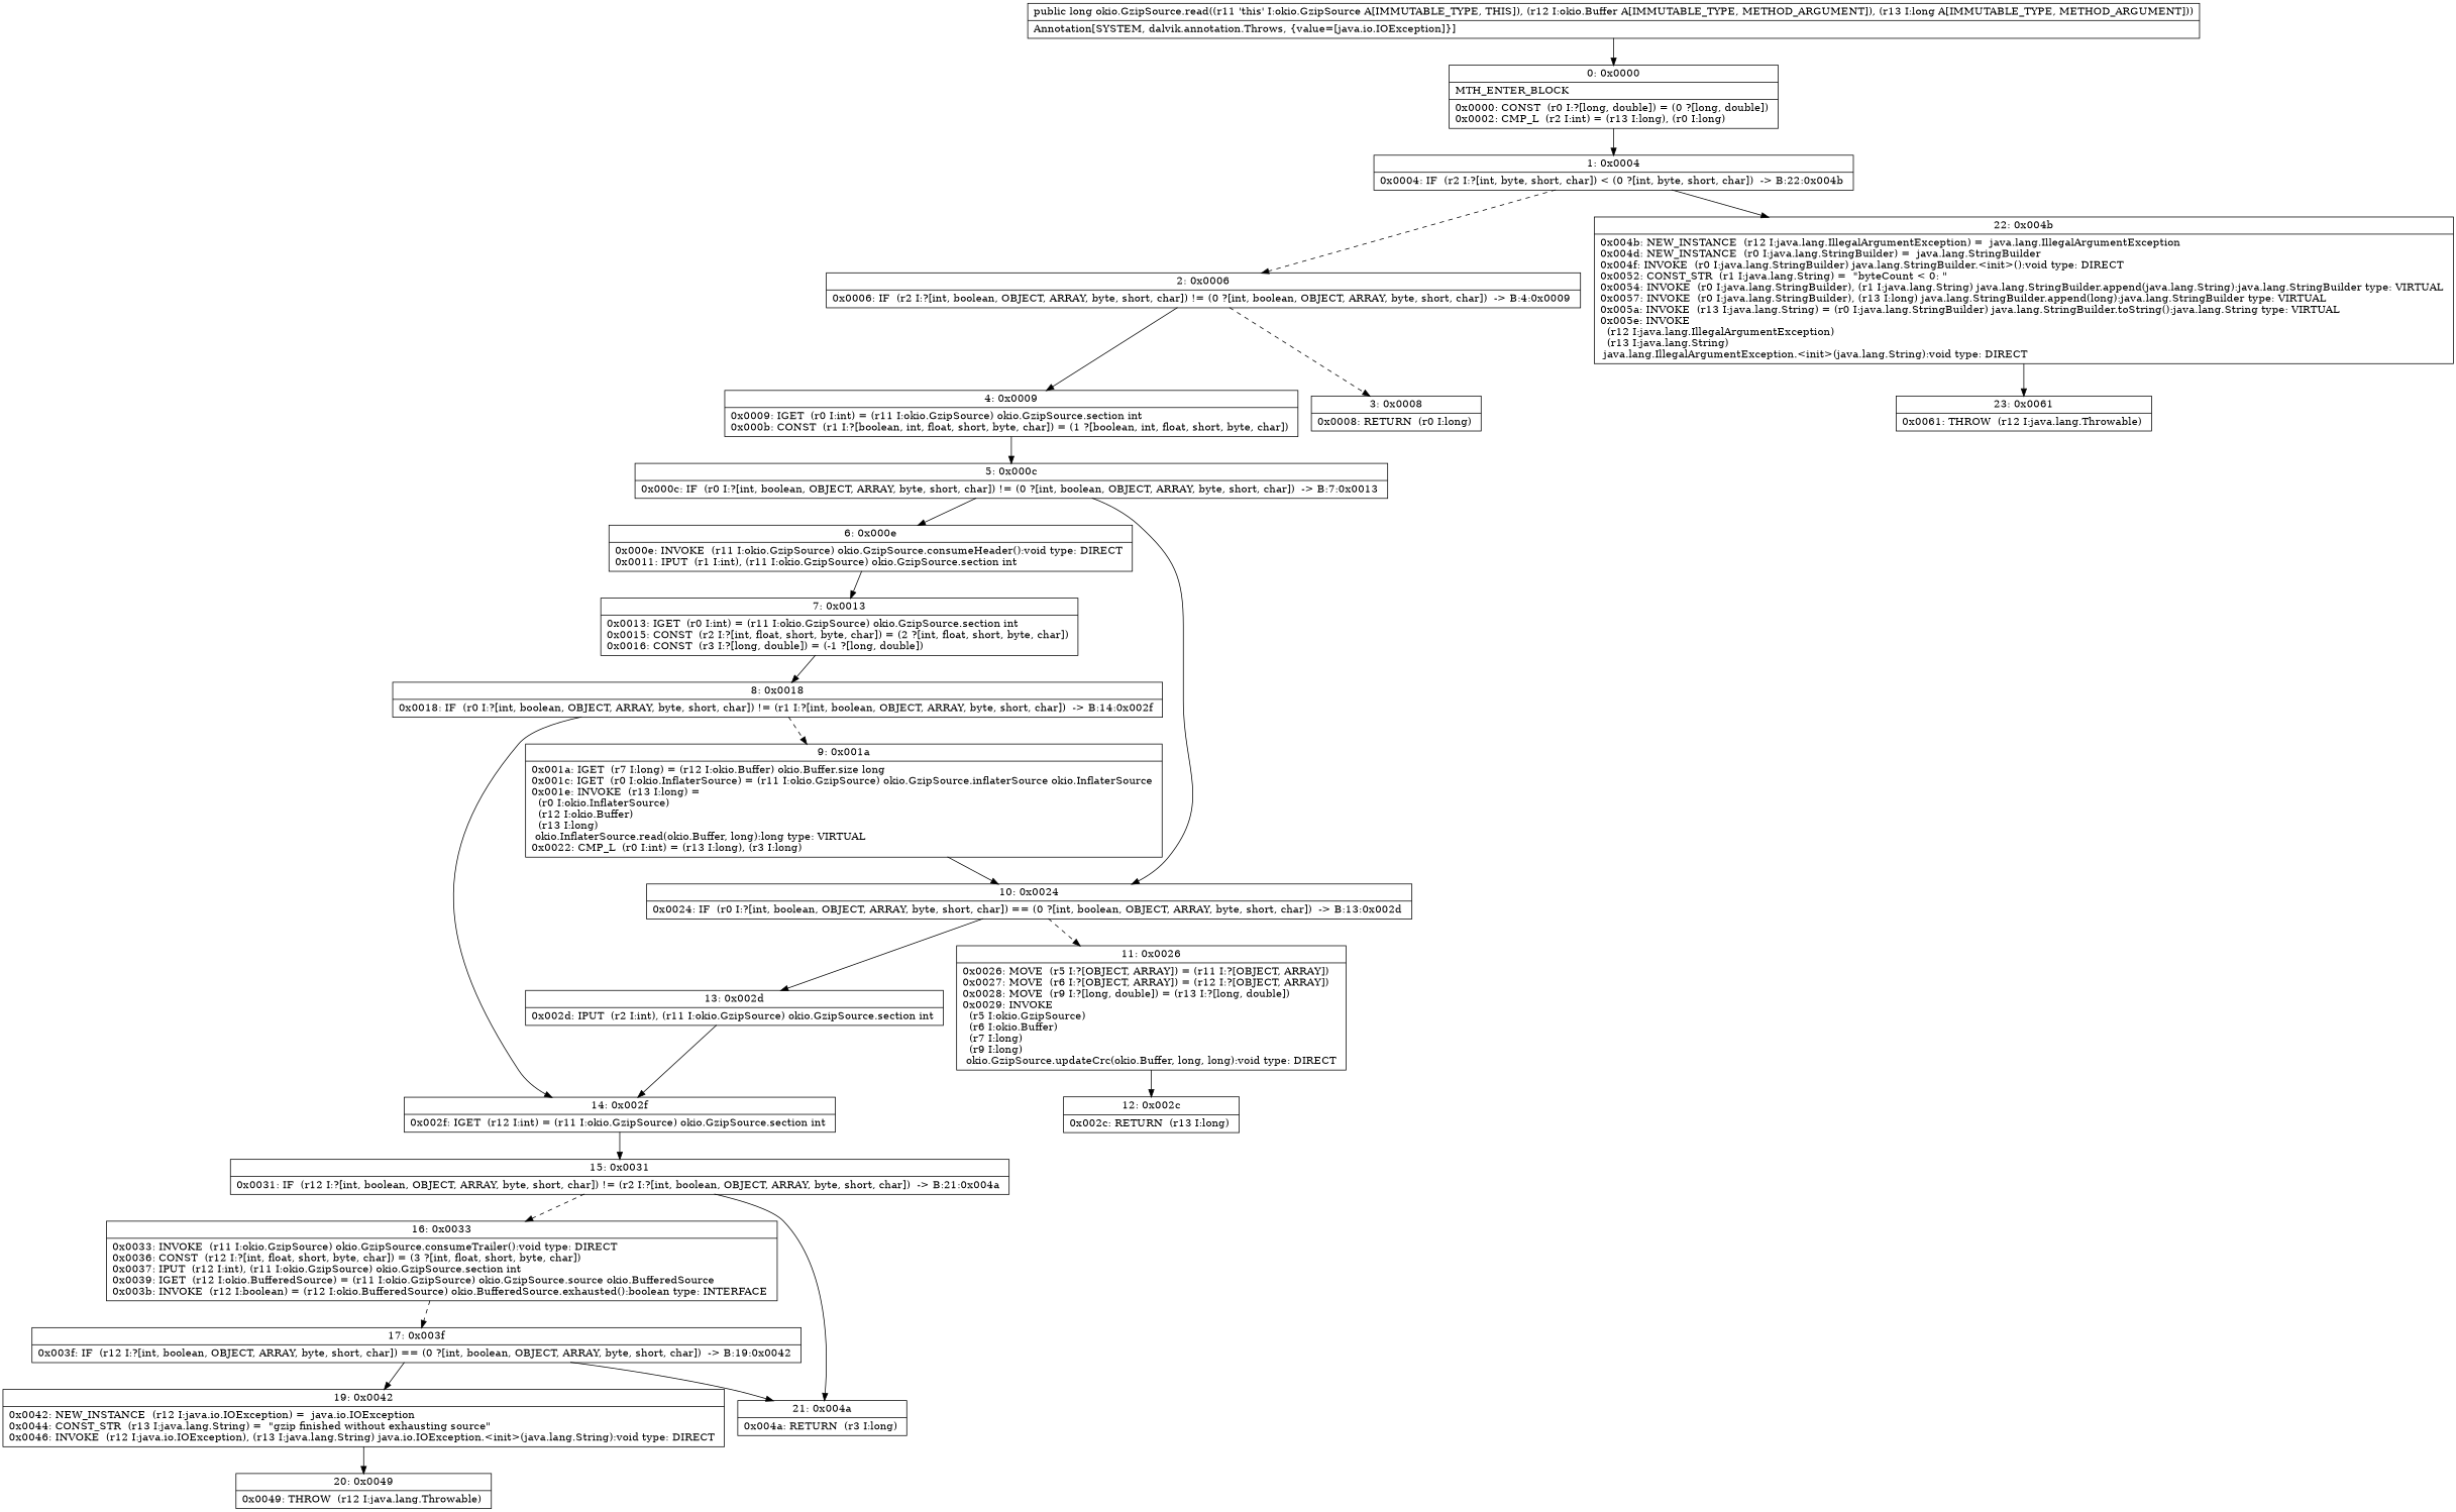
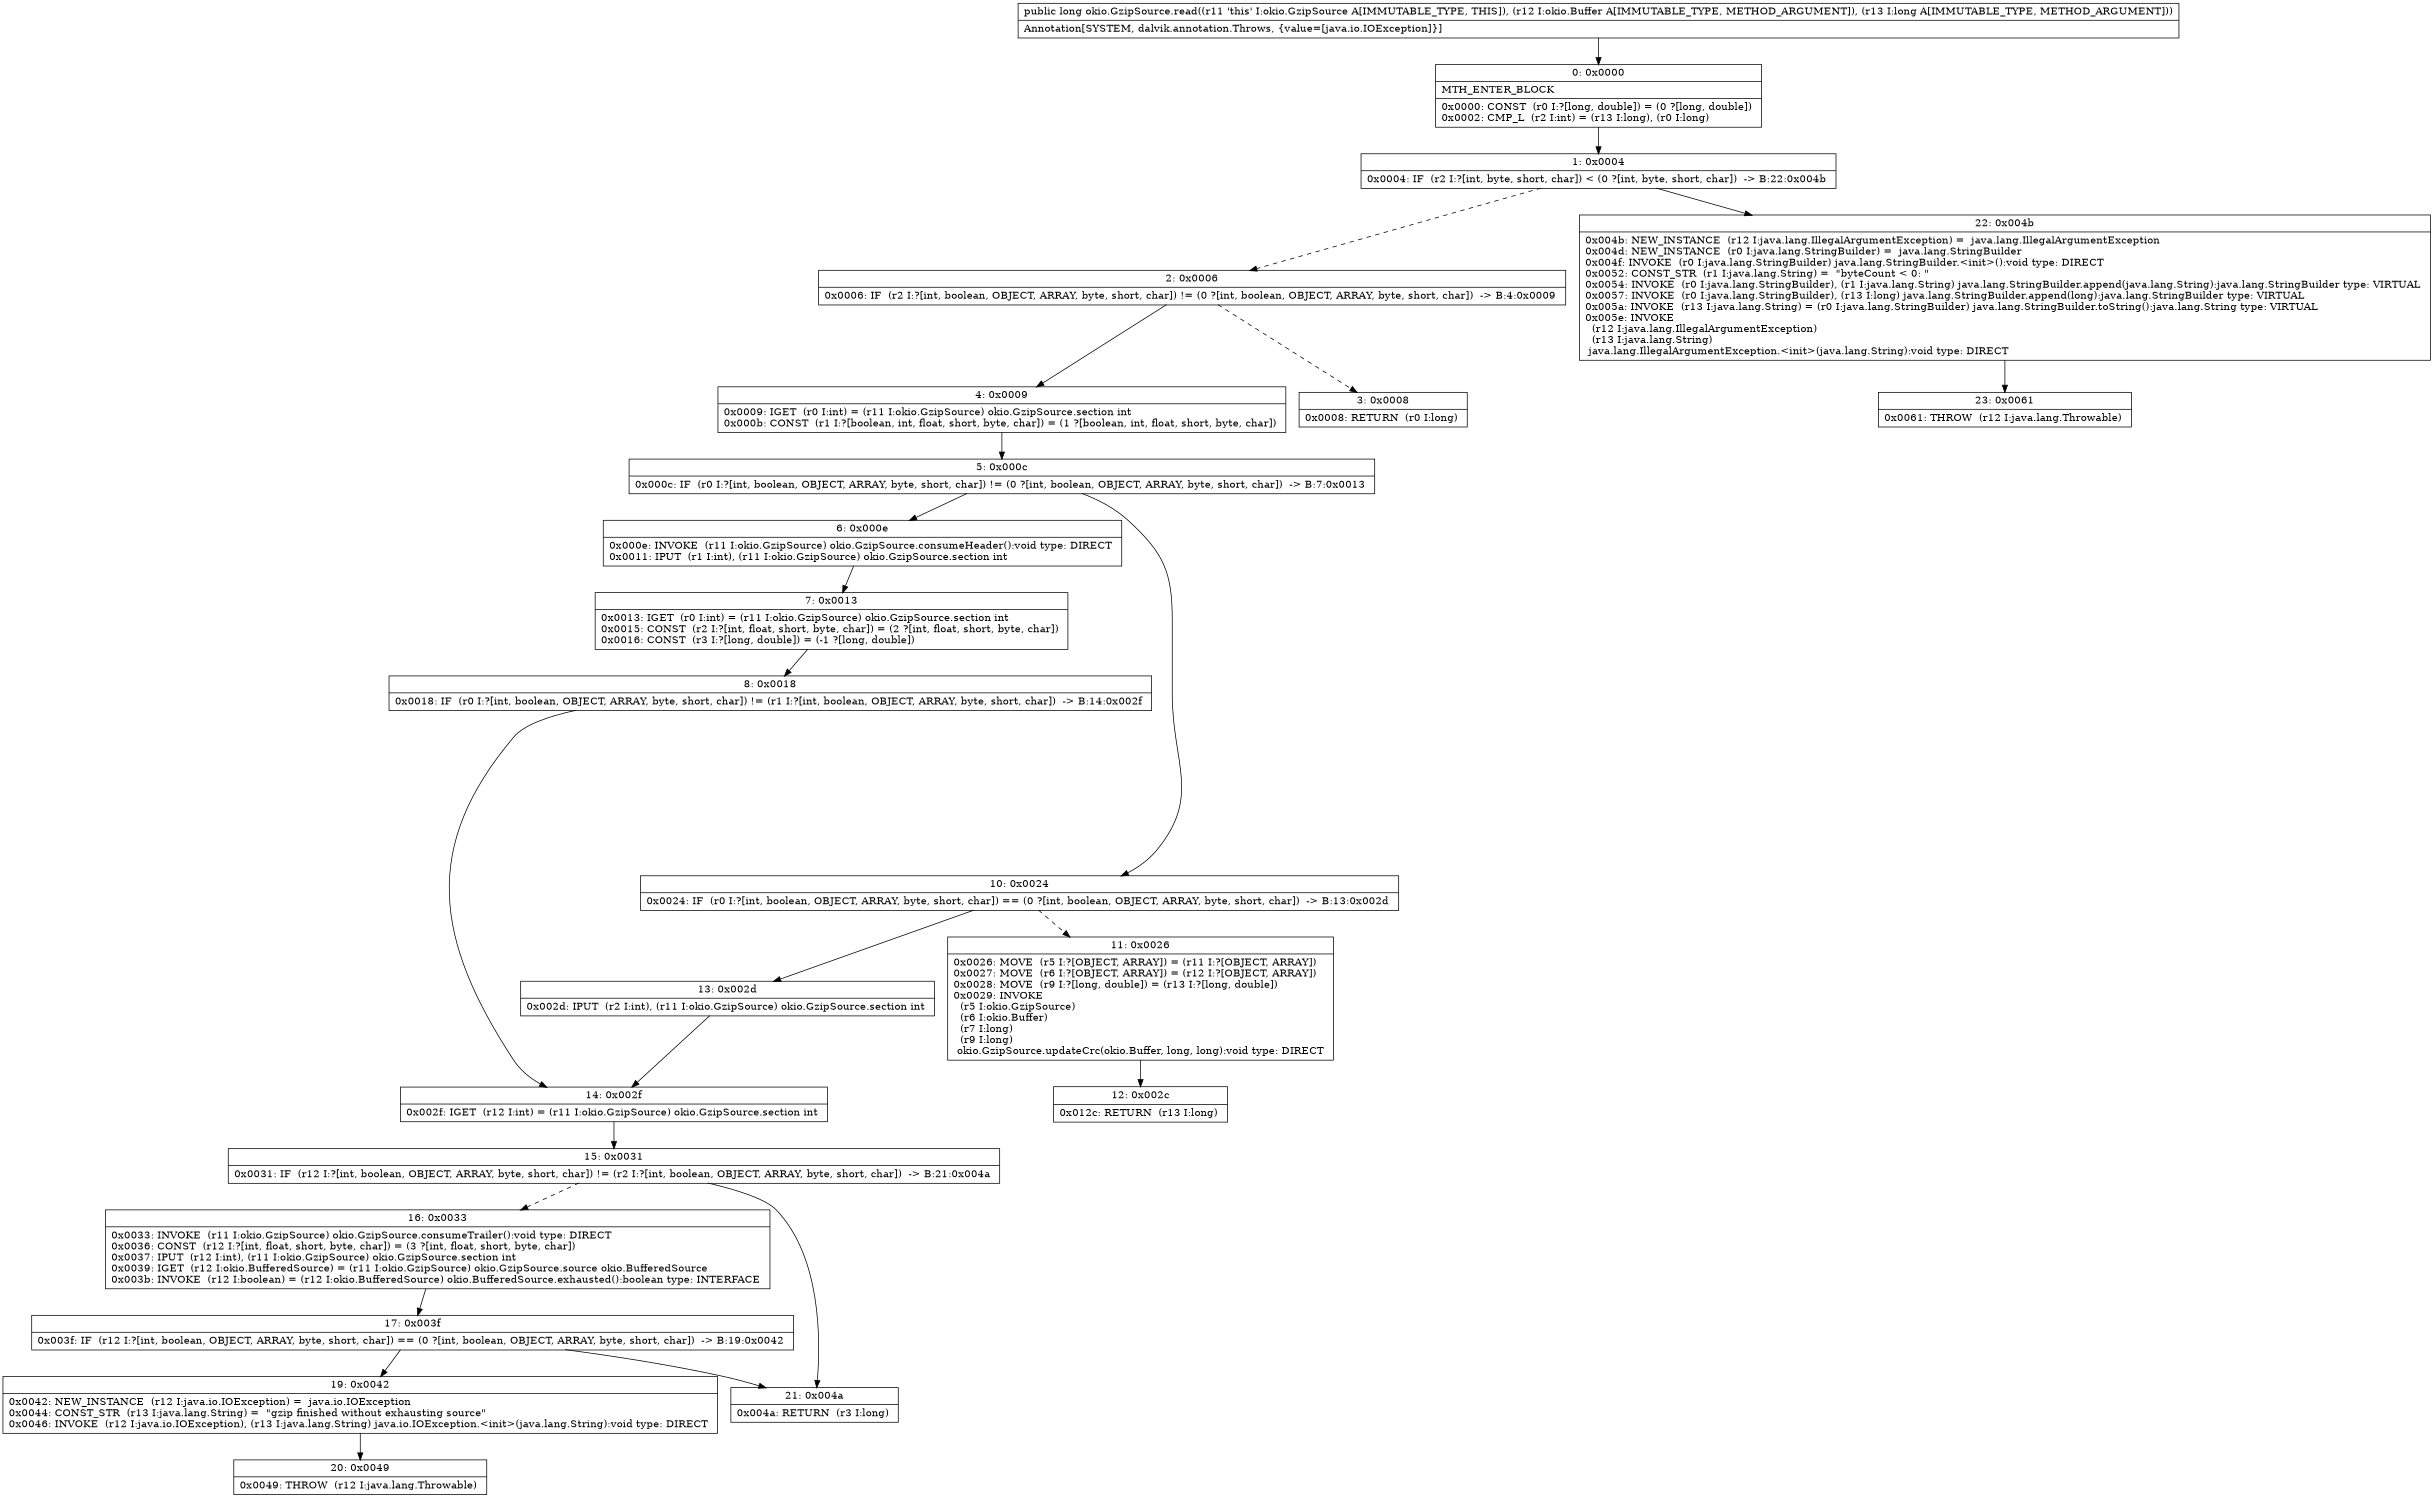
  digraph {
    node [shape=record]
    n1 [label="{0\:\ 0x0000|MTH_ENTER_BLOCK\l|0x0000: CONST  (r0 I:?[long, double]) = (0 ?[long, double]) \l0x0002: CMP_L  (r2 I:int) = (r13 I:long), (r0 I:long) \l}"]
    n2 [label="{1\:\ 0x0004|0x0004: IF  (r2 I:?[int, byte, short, char]) \< (0 ?[int, byte, short, char])  \-\> B:22:0x004b \l}"]
    n3 [label="{2\:\ 0x0006|0x0006: IF  (r2 I:?[int, boolean, OBJECT, ARRAY, byte, short, char]) != (0 ?[int, boolean, OBJECT, ARRAY, byte, short, char])  \-\> B:4:0x0009 \l}"]
    n4 [label="{22\:\ 0x004b|0x004b: NEW_INSTANCE  (r12 I:java.lang.IllegalArgumentException) =  java.lang.IllegalArgumentException \l0x004d: NEW_INSTANCE  (r0 I:java.lang.StringBuilder) =  java.lang.StringBuilder \l0x004f: INVOKE  (r0 I:java.lang.StringBuilder) java.lang.StringBuilder.\<init\>():void type: DIRECT \l0x0052: CONST_STR  (r1 I:java.lang.String) =  \"byteCount \< 0: \" \l0x0054: INVOKE  (r0 I:java.lang.StringBuilder), (r1 I:java.lang.String) java.lang.StringBuilder.append(java.lang.String):java.lang.StringBuilder type: VIRTUAL \l0x0057: INVOKE  (r0 I:java.lang.StringBuilder), (r13 I:long) java.lang.StringBuilder.append(long):java.lang.StringBuilder type: VIRTUAL \l0x005a: INVOKE  (r13 I:java.lang.String) = (r0 I:java.lang.StringBuilder) java.lang.StringBuilder.toString():java.lang.String type: VIRTUAL \l0x005e: INVOKE  \l  (r12 I:java.lang.IllegalArgumentException)\l  (r13 I:java.lang.String)\l java.lang.IllegalArgumentException.\<init\>(java.lang.String):void type: DIRECT \l}"]
    n5 [label="{3\:\ 0x0008|0x0008: RETURN  (r0 I:long) \l}"]
    n6 [label="{4\:\ 0x0009|0x0009: IGET  (r0 I:int) = (r11 I:okio.GzipSource) okio.GzipSource.section int \l0x000b: CONST  (r1 I:?[boolean, int, float, short, byte, char]) = (1 ?[boolean, int, float, short, byte, char]) \l}"]
    n7 [label="{23\:\ 0x0061|0x0061: THROW  (r12 I:java.lang.Throwable) \l}"]
    n8 [label="{5\:\ 0x000c|0x000c: IF  (r0 I:?[int, boolean, OBJECT, ARRAY, byte, short, char]) != (0 ?[int, boolean, OBJECT, ARRAY, byte, short, char])  \-\> B:7:0x0013 \l}"]
    n9 [label="{6\:\ 0x000e|0x000e: INVOKE  (r11 I:okio.GzipSource) okio.GzipSource.consumeHeader():void type: DIRECT \l0x0011: IPUT  (r1 I:int), (r11 I:okio.GzipSource) okio.GzipSource.section int \l}"]
    n10 [label="{10\:\ 0x0024|0x0024: IF  (r0 I:?[int, boolean, OBJECT, ARRAY, byte, short, char]) == (0 ?[int, boolean, OBJECT, ARRAY, byte, short, char])  \-\> B:13:0x002d \l}"]
    n11 [label="{7\:\ 0x0013|0x0013: IGET  (r0 I:int) = (r11 I:okio.GzipSource) okio.GzipSource.section int \l0x0015: CONST  (r2 I:?[int, float, short, byte, char]) = (2 ?[int, float, short, byte, char]) \l0x0016: CONST  (r3 I:?[long, double]) = (\-1 ?[long, double]) \l}"]
    n12 [label="{8\:\ 0x0018|0x0018: IF  (r0 I:?[int, boolean, OBJECT, ARRAY, byte, short, char]) != (r1 I:?[int, boolean, OBJECT, ARRAY, byte, short, char])  \-\> B:14:0x002f \l}"]
-   n13 [label="{9\:\ 0x001a|0x001a: IGET  (r7 I:long) = (r12 I:okio.Buffer) okio.Buffer.size long \l0x001c: IGET  (r0 I:okio.InflaterSource) = (r11 I:okio.GzipSource) okio.GzipSource.inflaterSource okio.InflaterSource \l0x001e: INVOKE  (r13 I:long) = \l  (r0 I:okio.InflaterSource)\l  (r12 I:okio.Buffer)\l  (r13 I:long)\l okio.InflaterSource.read(okio.Buffer, long):long type: VIRTUAL \l0x0022: CMP_L  (r0 I:int) = (r13 I:long), (r3 I:long) \l}"]
    n14 [label="{14\:\ 0x002f|0x002f: IGET  (r12 I:int) = (r11 I:okio.GzipSource) okio.GzipSource.section int \l}"]
    n15 [label="{15\:\ 0x0031|0x0031: IF  (r12 I:?[int, boolean, OBJECT, ARRAY, byte, short, char]) != (r2 I:?[int, boolean, OBJECT, ARRAY, byte, short, char])  \-\> B:21:0x004a \l}"]
    n16 [label="{11\:\ 0x0026|0x0026: MOVE  (r5 I:?[OBJECT, ARRAY]) = (r11 I:?[OBJECT, ARRAY]) \l0x0027: MOVE  (r6 I:?[OBJECT, ARRAY]) = (r12 I:?[OBJECT, ARRAY]) \l0x0028: MOVE  (r9 I:?[long, double]) = (r13 I:?[long, double]) \l0x0029: INVOKE  \l  (r5 I:okio.GzipSource)\l  (r6 I:okio.Buffer)\l  (r7 I:long)\l  (r9 I:long)\l okio.GzipSource.updateCrc(okio.Buffer, long, long):void type: DIRECT \l}"]
    n17 [label="{13\:\ 0x002d|0x002d: IPUT  (r2 I:int), (r11 I:okio.GzipSource) okio.GzipSource.section int \l}"]
-   n18 [label="{12\:\ 0x002c|0x002c: RETURN  (r13 I:long) \l}"]
+   n18 [label="{12\:\ 0x002c|0x012c: RETURN  (r13 I:long) \l}"]
    n19 [label="{16\:\ 0x0033|0x0033: INVOKE  (r11 I:okio.GzipSource) okio.GzipSource.consumeTrailer():void type: DIRECT \l0x0036: CONST  (r12 I:?[int, float, short, byte, char]) = (3 ?[int, float, short, byte, char]) \l0x0037: IPUT  (r12 I:int), (r11 I:okio.GzipSource) okio.GzipSource.section int \l0x0039: IGET  (r12 I:okio.BufferedSource) = (r11 I:okio.GzipSource) okio.GzipSource.source okio.BufferedSource \l0x003b: INVOKE  (r12 I:boolean) = (r12 I:okio.BufferedSource) okio.BufferedSource.exhausted():boolean type: INTERFACE \l}"]
    n20 [label="{21\:\ 0x004a|0x004a: RETURN  (r3 I:long) \l}"]
    n21 [label="{17\:\ 0x003f|0x003f: IF  (r12 I:?[int, boolean, OBJECT, ARRAY, byte, short, char]) == (0 ?[int, boolean, OBJECT, ARRAY, byte, short, char])  \-\> B:19:0x0042 \l}"]
    n22 [label="{19\:\ 0x0042|0x0042: NEW_INSTANCE  (r12 I:java.io.IOException) =  java.io.IOException \l0x0044: CONST_STR  (r13 I:java.lang.String) =  \"gzip finished without exhausting source\" \l0x0046: INVOKE  (r12 I:java.io.IOException), (r13 I:java.lang.String) java.io.IOException.\<init\>(java.lang.String):void type: DIRECT \l}"]
    n23 [label="{20\:\ 0x0049|0x0049: THROW  (r12 I:java.lang.Throwable) \l}"]
    n24 [label="{public long okio.GzipSource.read((r11 'this' I:okio.GzipSource A[IMMUTABLE_TYPE, THIS]), (r12 I:okio.Buffer A[IMMUTABLE_TYPE, METHOD_ARGUMENT]), (r13 I:long A[IMMUTABLE_TYPE, METHOD_ARGUMENT]))  | Annotation[SYSTEM, dalvik.annotation.Throws, \{value=[java.io.IOException]\}]\l}"]
    n1 -> n2
    n2 -> n3 [style=dashed]
    n2 -> n4
    n3 -> n5 [style=dashed]
    n3 -> n6
    n4 -> n7
    n6 -> n8
    n8 -> n9 [style=solid]
    n8 -> n10
    n9 -> n11
    n10 -> n16 [style=dashed]
    n10 -> n17
    n11 -> n12
-   n12 -> n13 [style=dashed]
    n12 -> n14
-   n13 -> n10
    n14 -> n15
    n15 -> n19 [style=dashed]
    n15 -> n20
    n16 -> n18
    n17 -> n14
-   n19 -> n21 [style=dashed]
+   n19 -> n21
    n21 -> n20 [style=solid]
    n21 -> n22
    n22 -> n23
    n24 -> n1
  }
